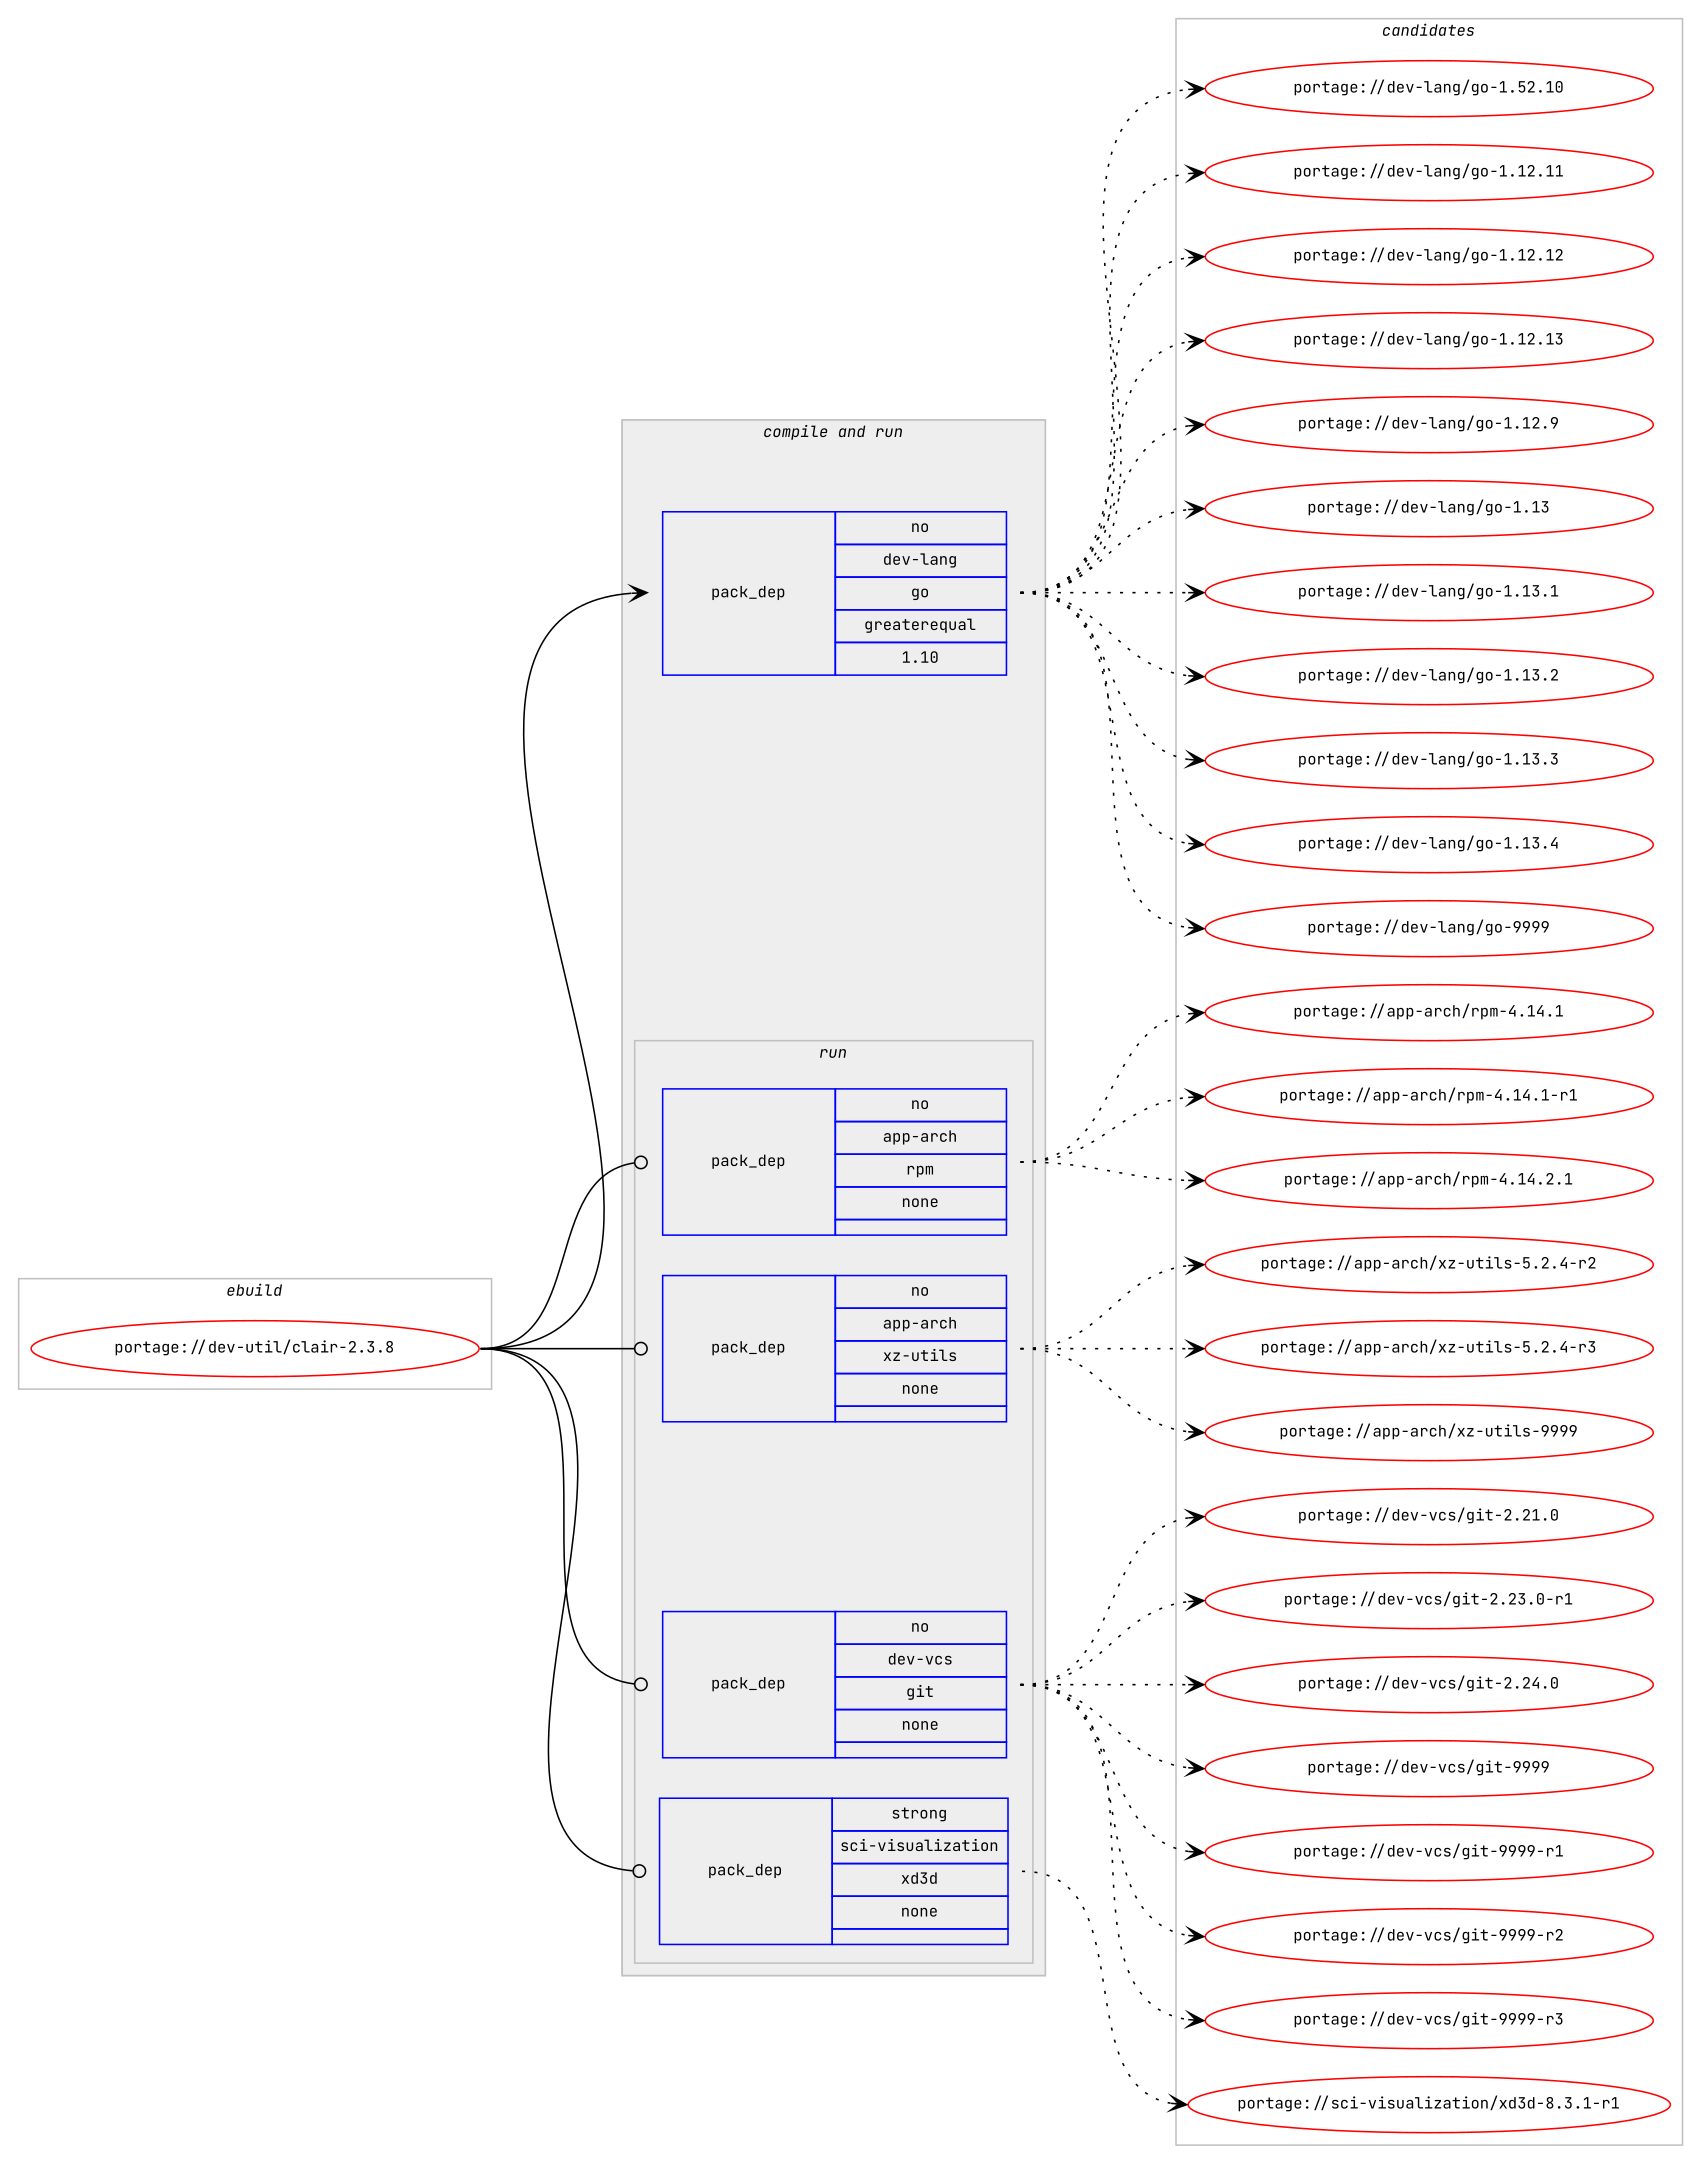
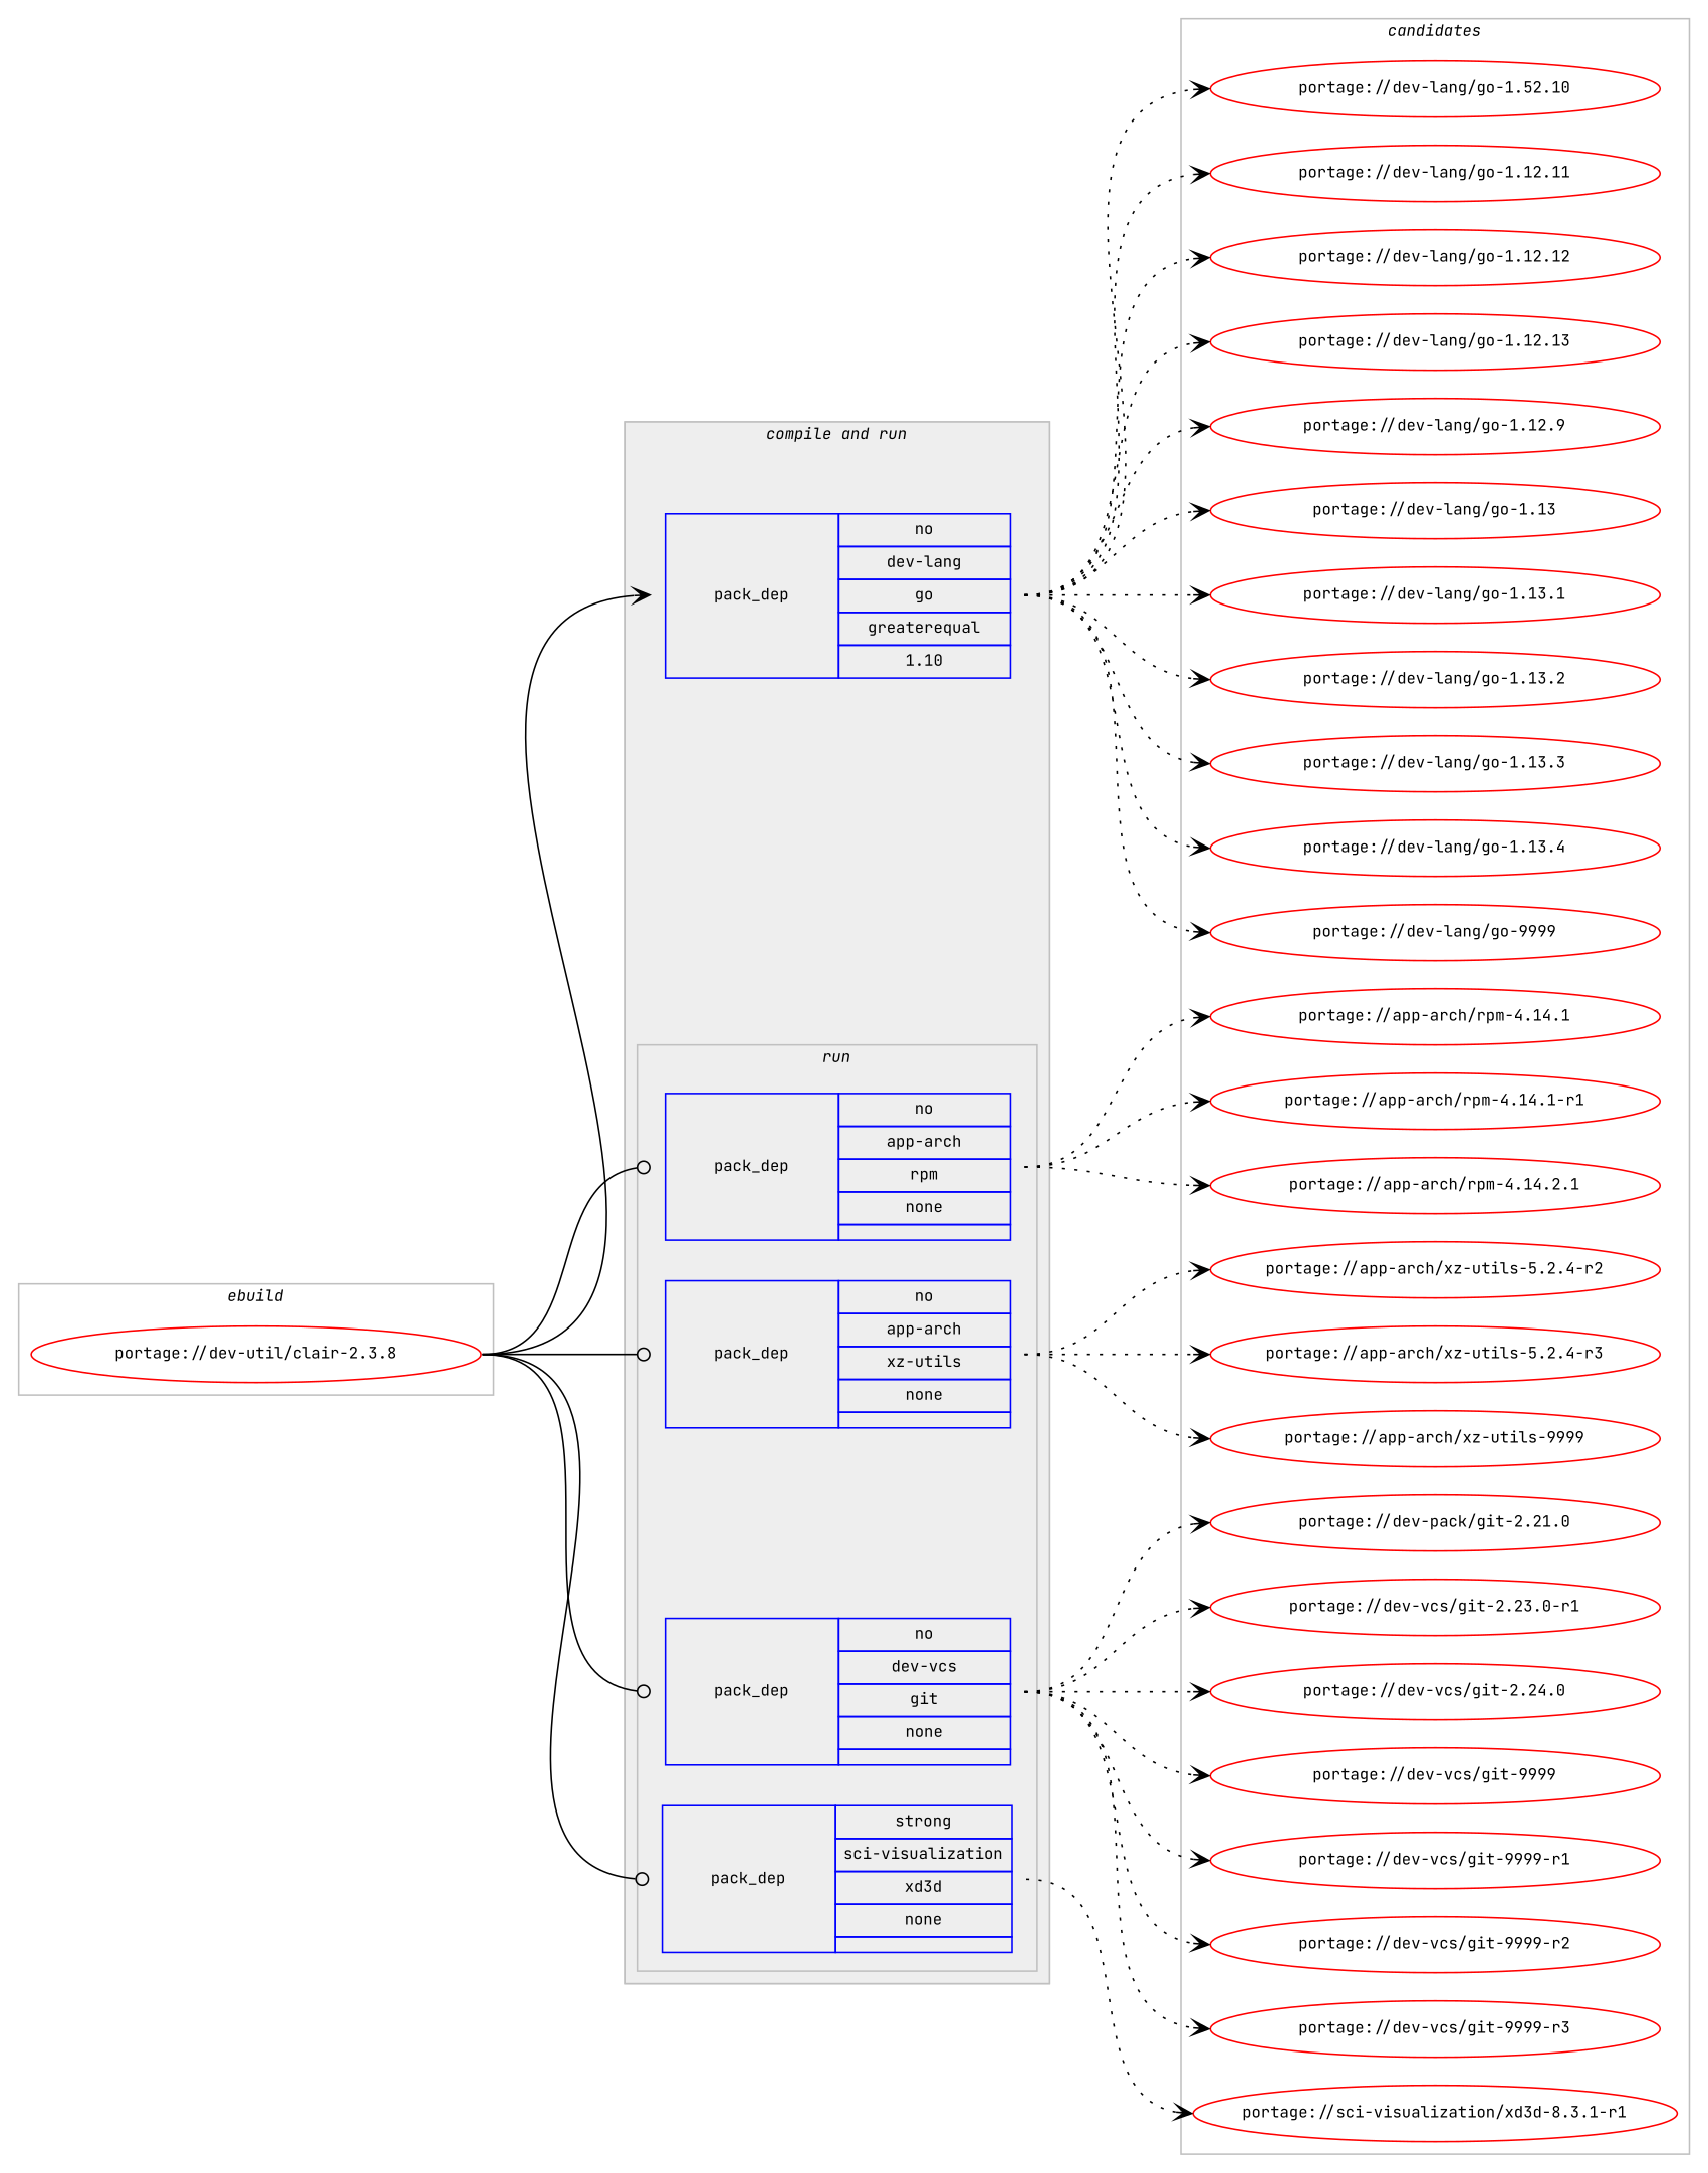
  digraph {
    compound=true
    concentrate=true
    fontname="JetBrains Mono"
    fontsize=10
    newrank=true
    rankdir=LR
    ranksep=1.5
    node [color=red fontname="JetBrains Mono" fontsize=10]
    edge [arrowhead=vee fontname="JetBrains Mono" headport=w style=dotted tailport=e weight=100]
    n1 [label="portage://dev-util/clair-2.3.8" width=4]
    n2 [color=blue label=<<TABLE BORDER="0" CELLBORDER="1" CELLSPACING="0" CELLPADDING="4" WIDTH="220"><TR><TD ROWSPAN="6" CELLPADDING="30">pack_dep</TD></TR><TR><TD WIDTH="110">no</TD></TR><TR><TD>dev-lang</TD></TR><TR><TD>go</TD></TR><TR><TD>greaterequal</TD></TR><TR><TD>1.10</TD></TR></TABLE>> shape=none]
    n3 [color=blue label=<<TABLE BORDER="0" CELLBORDER="1" CELLSPACING="0" CELLPADDING="4" WIDTH="220"><TR><TD ROWSPAN="6" CELLPADDING="30">pack_dep</TD></TR><TR><TD WIDTH="110">no</TD></TR><TR><TD>app-arch</TD></TR><TR><TD>rpm</TD></TR><TR><TD>none</TD></TR><TR><TD></TD></TR></TABLE>> shape=none]
    n4 [color=blue label=<<TABLE BORDER="0" CELLBORDER="1" CELLSPACING="0" CELLPADDING="4" WIDTH="220"><TR><TD ROWSPAN="6" CELLPADDING="30">pack_dep</TD></TR><TR><TD WIDTH="110">no</TD></TR><TR><TD>app-arch</TD></TR><TR><TD>xz-utils</TD></TR><TR><TD>none</TD></TR><TR><TD></TD></TR></TABLE>> shape=none]
    n5 [color=blue label=<<TABLE BORDER="0" CELLBORDER="1" CELLSPACING="0" CELLPADDING="4" WIDTH="220"><TR><TD ROWSPAN="6" CELLPADDING="30">pack_dep</TD></TR><TR><TD WIDTH="110">no</TD></TR><TR><TD>dev-vcs</TD></TR><TR><TD>git</TD></TR><TR><TD>none</TD></TR><TR><TD></TD></TR></TABLE>> shape=none]
    n6 [color=blue label=<<TABLE BORDER="0" CELLBORDER="1" CELLSPACING="0" CELLPADDING="4" WIDTH="220"><TR><TD ROWSPAN="6" CELLPADDING="30">pack_dep</TD></TR><TR><TD WIDTH="110">strong</TD></TR><TR><TD>sci-visualization</TD></TR><TR><TD>xd3d</TD></TR><TR><TD>none</TD></TR><TR><TD></TD></TR></TABLE>> shape=none]
    n7 [label="portage://dev-lang/go-1.52.10" width=4]
    n8 [label="portage://dev-lang/go-1.12.11" width=4]
    n9 [label="portage://dev-lang/go-1.12.12" width=4]
    n10 [label="portage://dev-lang/go-1.12.13" width=4]
    n11 [label="portage://dev-lang/go-1.12.9" width=4]
    n12 [label="portage://dev-lang/go-1.13" width=4]
    n13 [label="portage://dev-lang/go-1.13.1" width=4]
    n14 [label="portage://dev-lang/go-1.13.2" width=4]
    n15 [label="portage://dev-lang/go-1.13.3" width=4]
    n16 [label="portage://dev-lang/go-1.13.4" width=4]
    n17 [label="portage://dev-lang/go-9999" width=4]
    n18 [label="portage://app-arch/rpm-4.14.1" width=4]
    n19 [label="portage://app-arch/rpm-4.14.1-r1" width=4]
    n20 [label="portage://app-arch/rpm-4.14.2.1" width=4]
    n21 [label="portage://app-arch/xz-utils-5.2.4-r2" width=4]
    n22 [label="portage://app-arch/xz-utils-5.2.4-r3" width=4]
    n23 [label="portage://app-arch/xz-utils-9999" width=4]
-   n24 [label="portage://dev-vcs/git-2.21.0" width=4]
+   n24 [label="portage://dev-pack/git-2.21.0" width=4]
    n25 [label="portage://dev-vcs/git-2.23.0-r1" width=4]
    n26 [label="portage://dev-vcs/git-2.24.0" width=4]
    n27 [label="portage://dev-vcs/git-9999" width=4]
    n28 [label="portage://dev-vcs/git-9999-r1" width=4]
    n29 [label="portage://dev-vcs/git-9999-r2" width=4]
    n30 [label="portage://dev-vcs/git-9999-r3" width=4]
    n31 [label="portage://sci-visualization/xd3d-8.3.1-r1" width=4]
    subgraph cluster_1 {
      color=gray
      label=<<i>ebuild</i>>
      rank=same
      n1
    }
    subgraph cluster_2 {
      color=gray
      label=<<i>dependencies</i>>
      subgraph cluster_3 {
        color=gray
        fillcolor="#eeeeee"
        label=<<i>compile</i>>
        style=filled
        subgraph sub_4 {
          color=gray
          fillcolor="#eeeeee"
          label=<<i>compile</i>>
          style=filled
          n2
        }
      }
      subgraph cluster_5 {
        color=gray
        fillcolor="#eeeeee"
        label=<<i>compile and run</i>>
        style=filled
      }
      subgraph cluster_6 {
        color=gray
        fillcolor="#eeeeee"
        label=<<i>run</i>>
        style=filled
        subgraph sub_7 {
          color=gray
          fillcolor="#eeeeee"
          label=<<i>run</i>>
          style=filled
          n3
        }
        subgraph sub_8 {
          color=gray
          fillcolor="#eeeeee"
          label=<<i>run</i>>
          style=filled
          n4
        }
        subgraph sub_9 {
          color=gray
          fillcolor="#eeeeee"
          label=<<i>run</i>>
          style=filled
          n5
        }
        subgraph sub_10 {
          color=gray
          fillcolor="#eeeeee"
          label=<<i>run</i>>
          style=filled
          n6
        }
      }
    }
    subgraph cluster_11 {
      color=gray
      label=<<i>candidates</i>>
      rank=same
      subgraph sub_12 {
        color=black
        label=<<i>candidates</i>>
        nodesep=1
        rank=same
        n7
        n8
        n9
        n10
        n11
        n12
        n13
        n14
        n15
        n16
        n17
      }
      subgraph sub_13 {
        color=black
        label=<<i>candidates</i>>
        nodesep=1
        rank=same
        n18
        n19
        n20
      }
      subgraph sub_14 {
        color=black
        label=<<i>candidates</i>>
        nodesep=1
        rank=same
        n21
        n22
        n23
      }
      subgraph sub_15 {
        color=black
        label=<<i>candidates</i>>
        nodesep=1
        rank=same
        n24
        n25
        n26
        n27
        n28
        n29
        n30
      }
      subgraph sub_16 {
        color=black
        label=<<i>candidates</i>>
        nodesep=1
        rank=same
        n31
      }
    }
    n1 -> n2 [style=solid weight=20]
    n1 -> n3 [arrowhead=odot style=solid weight=20]
    n1 -> n4 [arrowhead=odot style=solid weight=20]
    n1 -> n5 [arrowhead=odot style=solid weight=20]
    n1 -> n6 [arrowhead=odot style=solid weight=20]
    n2 -> n7
    n2 -> n8
    n2 -> n9
    n2 -> n10
    n2 -> n11
    n2 -> n12
    n2 -> n13
    n2 -> n14
    n2 -> n15
    n2 -> n16
    n2 -> n17
    n3 -> n18
    n3 -> n19
    n3 -> n20
    n4 -> n21
    n4 -> n22
    n4 -> n23
    n5 -> n24
    n5 -> n25
    n5 -> n26
    n5 -> n27
    n5 -> n28
    n5 -> n29
    n5 -> n30
    n6 -> n31
  }
